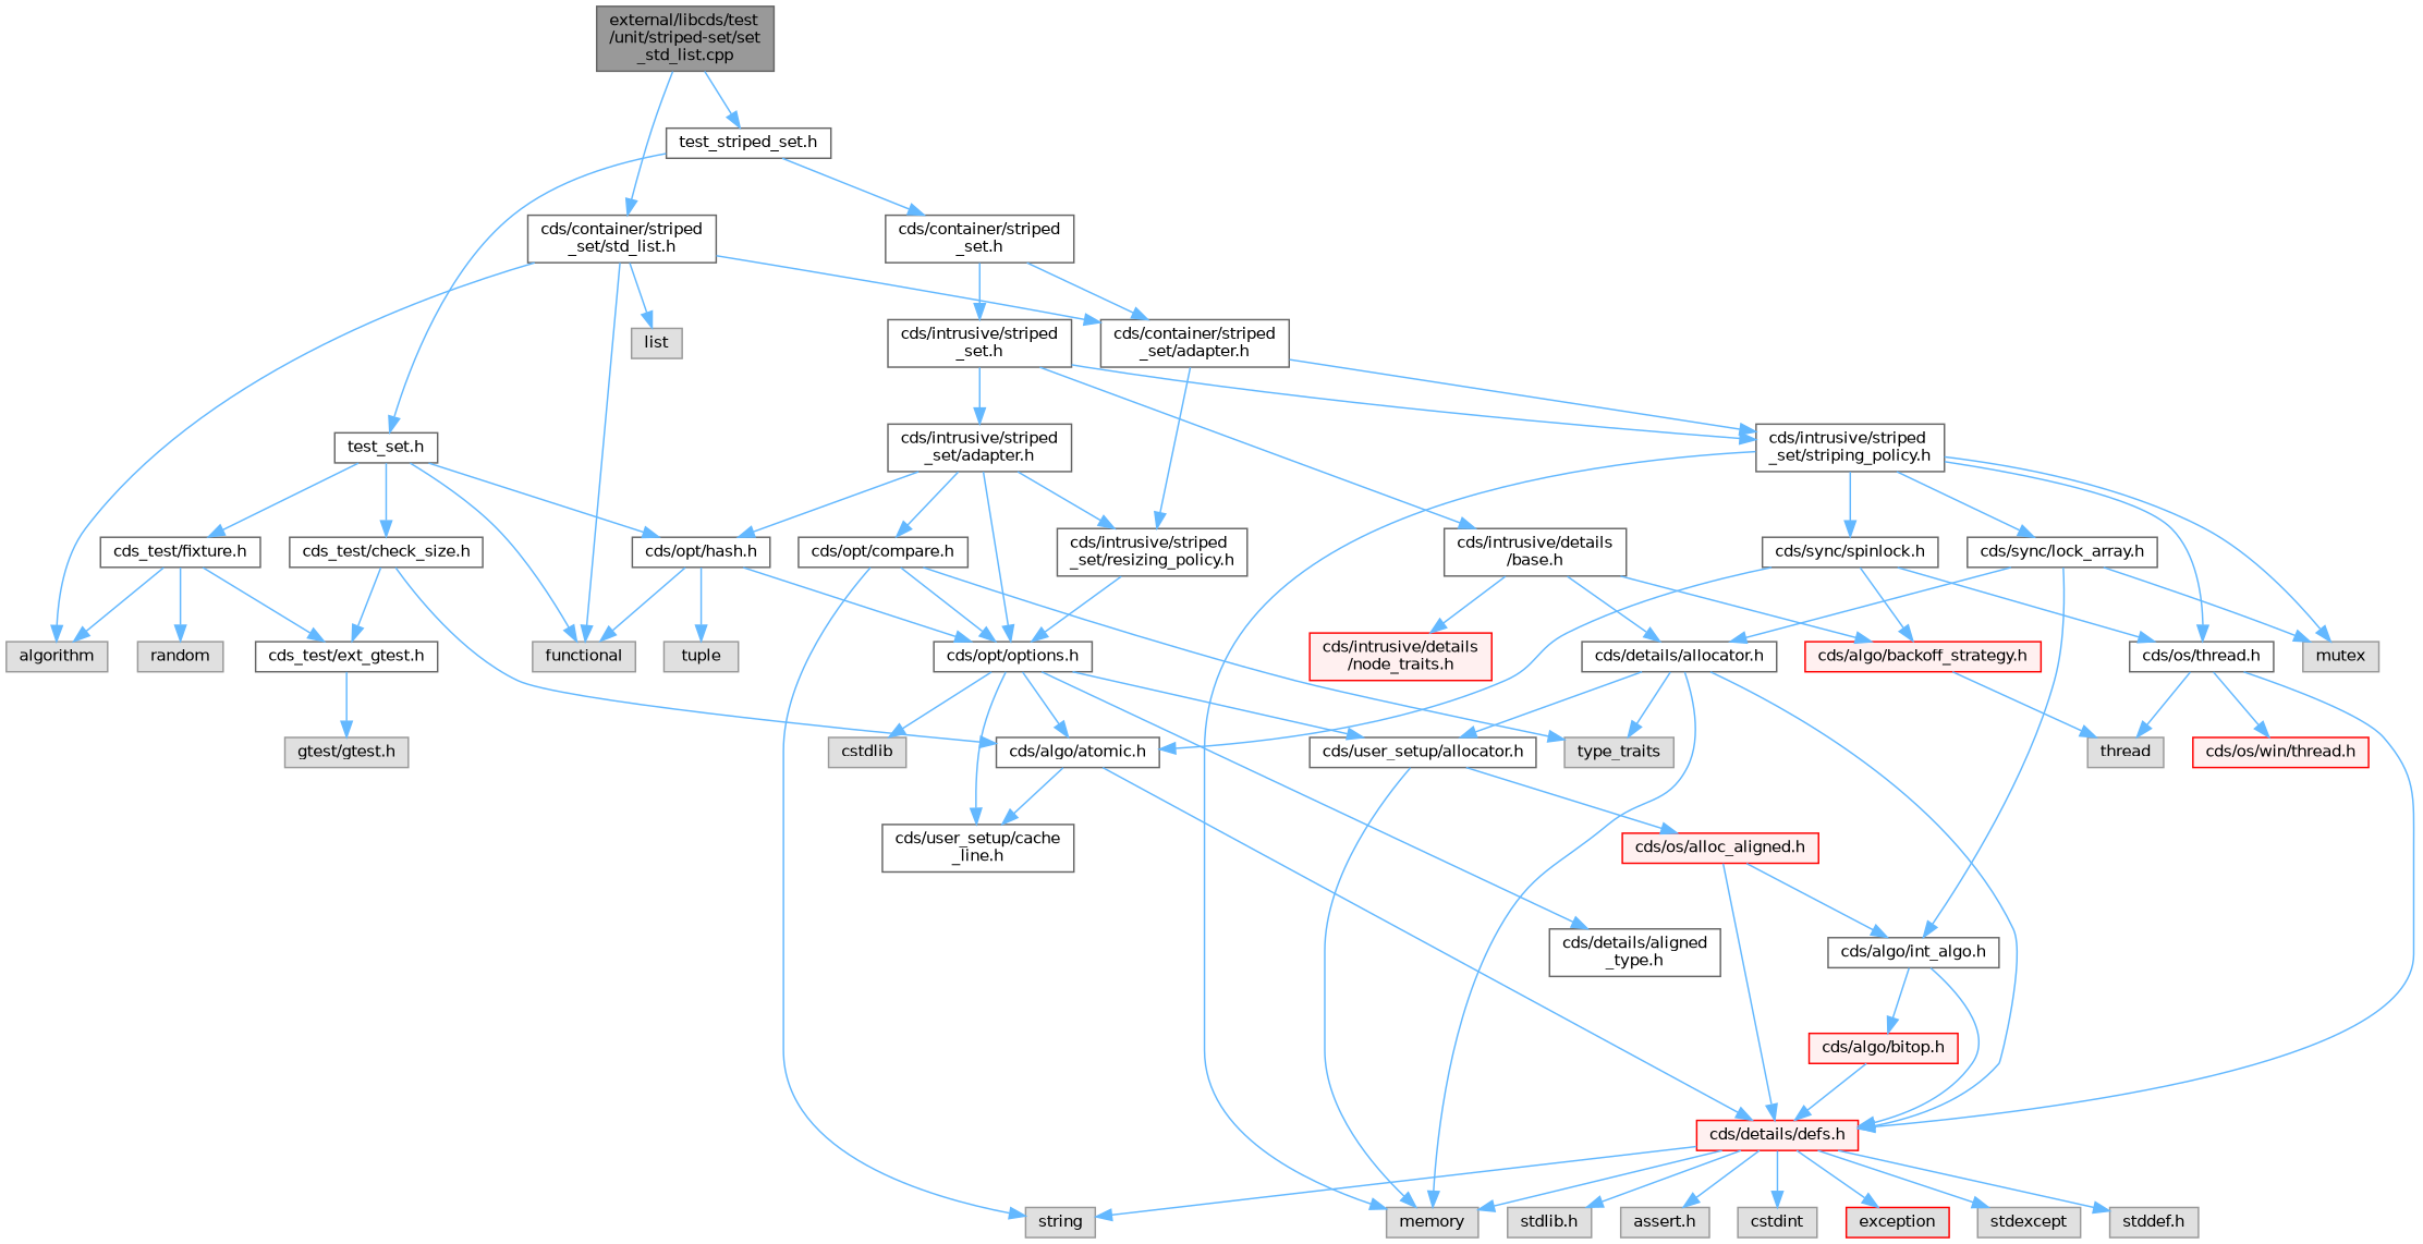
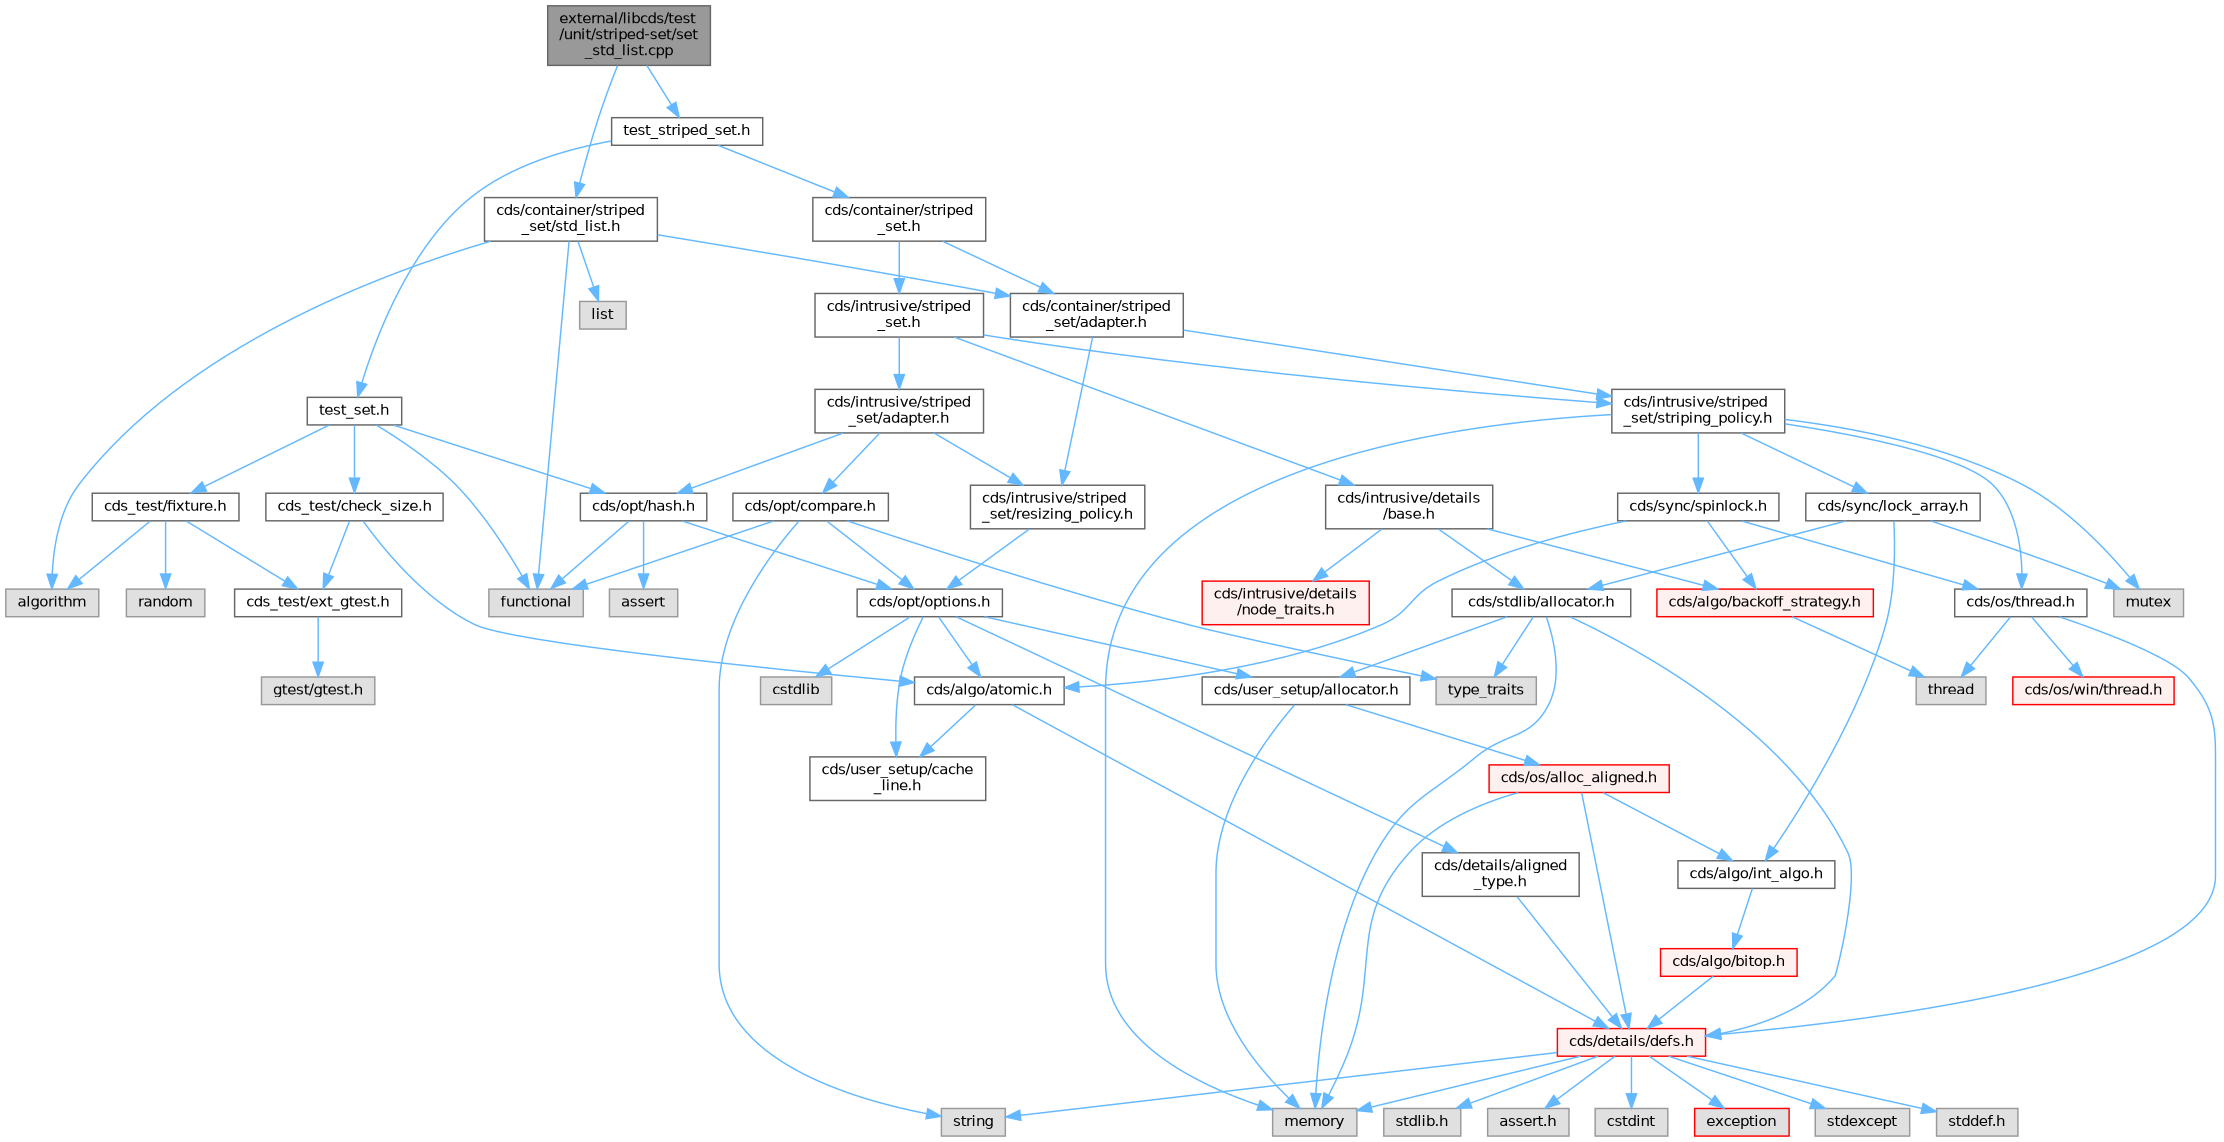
  digraph {
    node [color=grey40 fillcolor=white fontname=Helvetica fontsize=10 shape=box style=filled]
    edge [color=steelblue1 fontname=Helvetica fontsize=10 labelfontname=Helvetica labelfontsize=10 style=solid]
    n1 [color=gray40 fillcolor=grey60 fontcolor=black height=0.2 label="external/libcds/test\l/unit/striped-set/set\l_std_list.cpp" width=0.4]
    n2 [height=0.2 label="cds/container/striped\l_set/std_list.h" width=0.4]
    n3 [height=0.2 label="test_striped_set.h" width=0.4]
    n4 [color=grey60 fillcolor="#E0E0E0" height=0.2 label=functional width=0.4]
    n5 [color=grey60 fillcolor="#E0E0E0" height=0.2 label=list width=0.4]
    n6 [color=grey60 fillcolor="#E0E0E0" height=0.2 label=algorithm width=0.4]
    n7 [height=0.2 label="cds/container/striped\l_set/adapter.h" width=0.4]
    n8 [height=0.2 label="test_set.h" width=0.4]
    n9 [height=0.2 label="cds/container/striped\l_set.h" width=0.4]
    n10 [height=0.2 label="cds/intrusive/striped\l_set/striping_policy.h" width=0.4]
    n11 [height=0.2 label="cds/intrusive/striped\l_set/resizing_policy.h" width=0.4]
    n12 [height=0.2 label="cds/intrusive/striped\l_set/adapter.h" width=0.4]
    n13 [height=0.2 label="cds/opt/options.h" width=0.4]
    n14 [height=0.2 label="cds/opt/hash.h" width=0.4]
    n15 [height=0.2 label="cds/opt/compare.h" width=0.4]
    n16 [color=grey60 fillcolor="#E0E0E0" height=0.2 label=memory width=0.4]
    n17 [color=grey60 fillcolor="#E0E0E0" height=0.2 label=mutex width=0.4]
    n18 [height=0.2 label="cds/sync/lock_array.h" width=0.4]
    n19 [height=0.2 label="cds/os/thread.h" width=0.4]
    n20 [height=0.2 label="cds/sync/spinlock.h" width=0.4]
    n21 [color=grey60 fillcolor="#E0E0E0" height=0.2 label=cstdlib width=0.4]
    n22 [height=0.2 label="cds/details/aligned\l_type.h" width=0.4]
    n23 [height=0.2 label="cds/user_setup/allocator.h" width=0.4]
    n24 [height=0.2 label="cds/user_setup/cache\l_line.h" width=0.4]
    n25 [height=0.2 label="cds/algo/atomic.h" width=0.4]
-   n26 [color=grey60 fillcolor="#E0E0E0" height=0.2 label=tuple width=0.4]
+   n26 [color=grey60 fillcolor="#E0E0E0" height=0.2 label=assert width=0.4]
    n27 [color=grey60 fillcolor="#E0E0E0" height=0.2 label=string width=0.4]
    n28 [color=grey60 fillcolor="#E0E0E0" height=0.2 label=type_traits width=0.4]
    n29 [color=red fillcolor="#FFF0F0" height=0.2 label="cds/details/defs.h" width=0.4]
    n30 [color=red fillcolor="#FFF0F0" height=0.2 label="cds/os/alloc_aligned.h" width=0.4]
    n31 [color=grey60 fillcolor="#E0E0E0" height=0.2 label="stddef.h" width=0.4]
    n32 [color=grey60 fillcolor="#E0E0E0" height=0.2 label="stdlib.h" width=0.4]
    n33 [color=grey60 fillcolor="#E0E0E0" height=0.2 label="assert.h" width=0.4]
    n34 [color=grey60 fillcolor="#E0E0E0" height=0.2 label=cstdint width=0.4]
    n35 [color=red fillcolor="#E0E0E0" height=0.2 label=exception width=0.4]
    n36 [color=grey60 fillcolor="#E0E0E0" height=0.2 label=stdexcept width=0.4]
    n37 [height=0.2 label="cds/algo/int_algo.h" width=0.4]
    n38 [color=red fillcolor="#FFF0F0" height=0.2 label="cds/algo/bitop.h" width=0.4]
-   n39 [height=0.2 label="cds/details/allocator.h" width=0.4]
+   n39 [height=0.2 label="cds/stdlib/allocator.h" width=0.4]
    n40 [color=grey60 fillcolor="#E0E0E0" height=0.2 label=thread width=0.4]
    n41 [color=red fillcolor="#FFF0F0" height=0.2 label="cds/os/win/thread.h" width=0.4]
    n42 [color=red fillcolor="#FFF0F0" height=0.2 label="cds/algo/backoff_strategy.h" width=0.4]
    n43 [height=0.2 label="cds_test/check_size.h" width=0.4]
    n44 [height=0.2 label="cds_test/fixture.h" width=0.4]
    n45 [height=0.2 label="cds/intrusive/striped\l_set.h" width=0.4]
    n46 [height=0.2 label="cds_test/ext_gtest.h" width=0.4]
    n47 [color=grey60 fillcolor="#E0E0E0" height=0.2 label=random width=0.4]
    n48 [color=grey60 fillcolor="#E0E0E0" height=0.2 label="gtest/gtest.h" width=0.4]
    n49 [height=0.2 label="cds/intrusive/details\l/base.h" width=0.4]
    n50 [color=red fillcolor="#FFF0F0" height=0.2 label="cds/intrusive/details\l/node_traits.h" width=0.4]
    n1 -> n2
    n1 -> n3
    n2 -> n4
    n2 -> n5
    n2 -> n6
    n2 -> n7
    n3 -> n8
    n3 -> n9
    n7 -> n10
    n7 -> n11
    n8 -> n4
    n8 -> n14
    n8 -> n43
    n8 -> n44
    n9 -> n7
    n9 -> n45
    n10 -> n16
    n10 -> n17
    n10 -> n18
    n10 -> n19
    n10 -> n20
    n11 -> n13
    n12 -> n11
-   n12 -> n13
    n12 -> n14
    n12 -> n15
    n13 -> n21
    n13 -> n22
    n13 -> n23
    n13 -> n24
    n13 -> n25
    n14 -> n4
    n14 -> n13
    n14 -> n26
+   n15 -> n4
    n15 -> n13
    n15 -> n27
    n15 -> n28
    n18 -> n17
    n18 -> n37
    n18 -> n39
    n19 -> n29
    n19 -> n40
    n19 -> n41
    n20 -> n19
    n20 -> n25
    n20 -> n42
-   n37 -> n29
+   n22 -> n29
    n23 -> n16
    n23 -> n30
    n25 -> n24
    n25 -> n29
    n29 -> n16
    n29 -> n27
    n29 -> n31
    n29 -> n32
    n29 -> n33
    n29 -> n34
    n29 -> n35
    n29 -> n36
+   n30 -> n16
    n30 -> n29
    n30 -> n37
    n37 -> n38
    n38 -> n29
    n39 -> n16
    n39 -> n23
    n39 -> n28
    n39 -> n29
    n42 -> n40
    n43 -> n25
    n43 -> n46
    n44 -> n6
    n44 -> n46
    n44 -> n47
    n45 -> n10
    n45 -> n12
    n45 -> n49
    n46 -> n48
    n49 -> n39
    n49 -> n42
    n49 -> n50
  }
